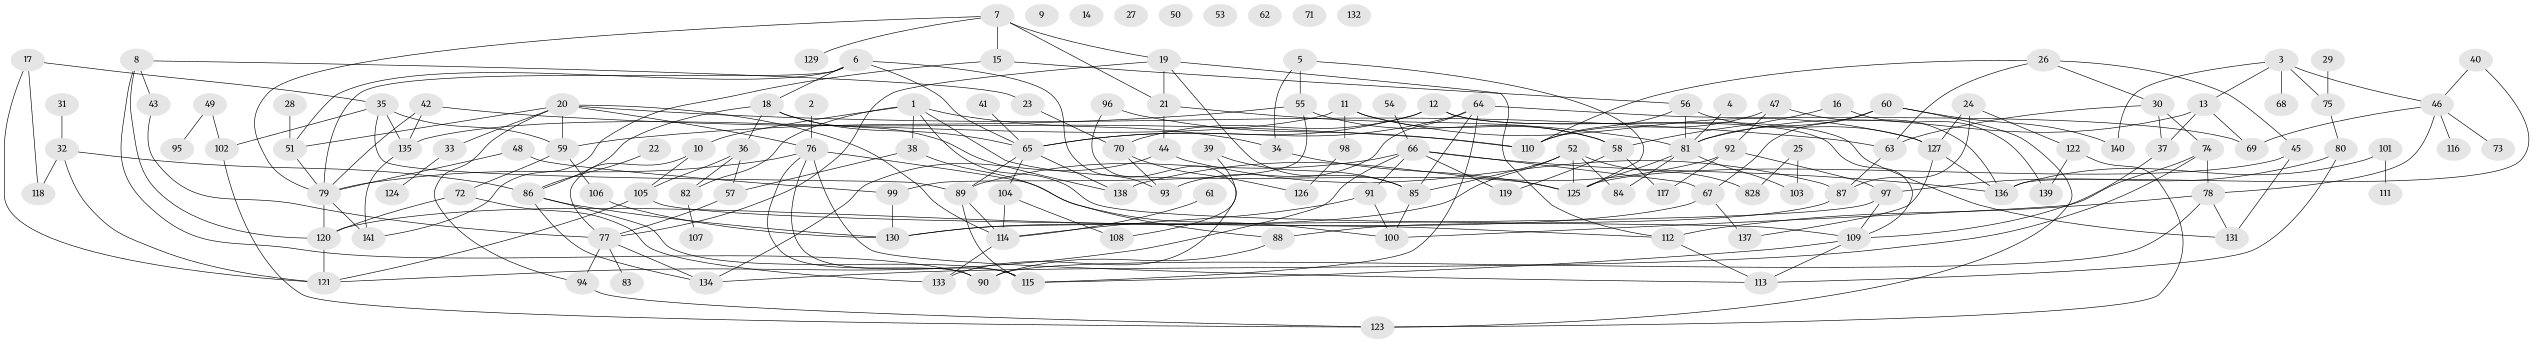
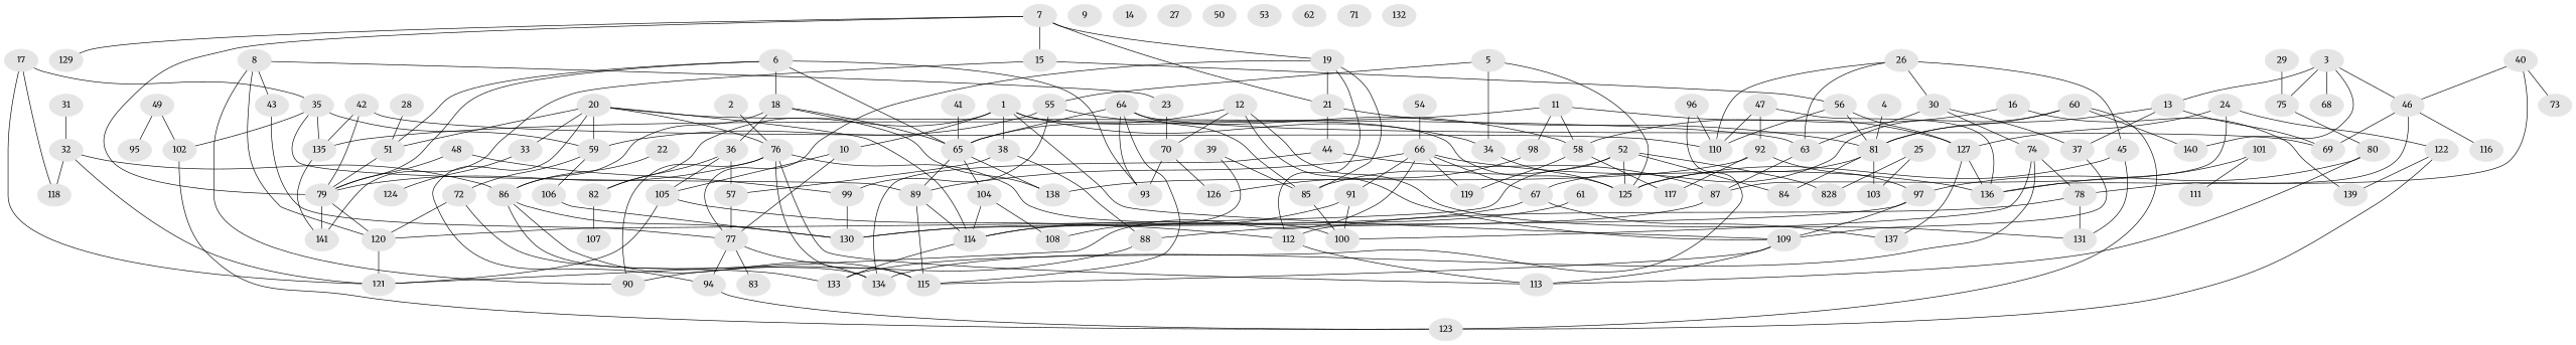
  graph {
    fontname=Merriweather
    node [color=gray90 fontname=Merriweather style=filled]
    edge [fontname=Merriweather]
    1
    10
    34
    38
    82
    109
    125
    77
    105
    57
    88
    107
    115
    113
    2
    76
    79
    90
    100
    3
    13
    46
    68
    75
    140
    81
    37
    69
    78
    116
    80
    4
    103
    84
    5
    55
    58
    59
    99
    6
    18
    51
    65
    93
    36
    86
    138
    89
    104
    120
    141
    7
    15
    19
    21
    129
    56
    85
    112
    44
    8
    23
    43
    70
    121
    9
    94
    134
    83
    11
    98
    127
    135
    117
    119
    126
    136
    137
    12
    131
    14
    110
    16
    139
    17
    35
    118
    102
    130
    20
    33
    63
    114
    124
    72
    106
    87
    123
    133
    22
    24
    122
    25
    n104 [label=828]
    26
    30
    45
    74
    27
    28
    29
    31
    32
    39
    108
    40
    73
    41
    42
    47
    92
    97
    48
    49
    95
    50
    52
    53
    54
    66
    67
    91
    60
    61
    62
    64
    71
    96
    101
    111
    132
    1 -- 10
    1 -- 34
    1 -- 38
    1 -- 82
    1 -- 109
    1 -- 125
    10 -- 77
    10 -- 105
    34 -- 125
    38 -- 57
    38 -- 88
    82 -- 107
    109 -- 115
    109 -- 113
    77 -- 94
    77 -- 134
    77 -- 83
    105 -- 112
    105 -- 121
    57 -- 77
    88 -- 90
    2 -- 76
    76 -- 115
    76 -- 113
    76 -- 79
    76 -- 90
    76 -- 100
    79 -- 120
    79 -- 141
    3 -- 13
    3 -- 46
    3 -- 68
    3 -- 75
    3 -- 140
    13 -- 81
    13 -- 37
    13 -- 69
    46 -- 69
    46 -- 78
    46 -- 116
    75 -- 80
    81 -- 125
    81 -- 103
    81 -- 84
    37 -- 109
-   78 -- 90
    78 -- 112
    78 -- 131
    80 -- 113
    80 -- 97
    4 -- 81
    5 -- 34
    5 -- 125
    5 -- 55
    55 -- 58
    55 -- 59
    55 -- 99
    58 -- 117
    58 -- 119
    59 -- 72
    59 -- 106
    99 -- 130
    6 -- 79
    6 -- 18
    6 -- 51
    6 -- 65
    6 -- 93
    18 -- 65
    18 -- 36
    18 -- 86
    18 -- 138
    51 -- 79
    65 -- 138
    65 -- 89
    65 -- 104
    36 -- 82
    36 -- 105
    36 -- 57
    86 -- 115
    86 -- 134
    86 -- 130
    89 -- 115
    89 -- 114
    104 -- 114
    104 -- 108
    120 -- 121
    7 -- 79
    7 -- 15
    7 -- 19
    7 -- 21
    7 -- 129
    15 -- 141
    15 -- 56
    19 -- 77
    19 -- 21
    19 -- 85
    19 -- 112
    21 -- 81
    21 -- 44
    56 -- 81
    56 -- 127
    56 -- 110
    85 -- 100
    112 -- 113
    44 -- 134
    44 -- 87
    8 -- 90
    8 -- 120
    8 -- 23
    8 -- 43
    23 -- 70
    43 -- 77
    70 -- 93
    70 -- 126
    94 -- 123
    11 -- 58
    11 -- 98
    11 -- 127
    11 -- 135
    98 -- 126
    127 -- 136
    127 -- 137
    135 -- 141
    12 -- 109
    12 -- 65
    12 -- 70
    12 -- 131
    16 -- 58
    16 -- 139
    17 -- 121
    17 -- 35
    17 -- 118
    35 -- 59
    35 -- 89
    35 -- 135
    35 -- 102
    102 -- 123
    20 -- 76
    20 -- 59
    20 -- 51
    20 -- 94
    20 -- 33
    20 -- 63
    20 -- 114
    33 -- 124
    63 -- 87
    114 -- 133
    72 -- 120
    72 -- 133
    106 -- 130
    87 -- 88
    22 -- 86
    24 -- 127
    24 -- 87
    24 -- 122
    122 -- 139
    122 -- 123
    25 -- 103
    25 -- n104
    26 -- 110
    26 -- 63
    26 -- 30
    26 -- 45
    30 -- 37
    30 -- 63
    30 -- 74
    45 -- 125
    45 -- 131
    74 -- 100
    74 -- 78
    74 -- 134
    28 -- 51
    29 -- 75
    31 -- 32
    32 -- 86
    32 -- 121
    32 -- 118
    39 -- 85
    39 -- 108
    40 -- 46
    40 -- 136
-   46 -- 73
+   40 -- 73
    41 -- 65
    42 -- 79
    42 -- 135
    42 -- 110
    47 -- 136
    47 -- 110
    47 -- 92
    92 -- 138
    92 -- 117
    92 -- 97
    97 -- 109
    97 -- 130
    48 -- 79
    48 -- 99
    49 -- 102
    49 -- 95
    52 -- 125
    52 -- 84
    52 -- 120
    52 -- 85
    52 -- n104
    54 -- 66
    66 -- 89
    66 -- 121
    66 -- 119
    66 -- 136
    66 -- 67
    66 -- 91
    67 -- 137
    67 -- 130
    91 -- 100
    91 -- 114
    60 -- 140
    60 -- 81
    60 -- 123
    60 -- 67
    61 -- 114
    64 -- 115
    64 -- 69
    64 -- 65
    64 -- 93
    64 -- 85
    96 -- 110
    96 -- 133
    101 -- 136
    101 -- 111
  }
